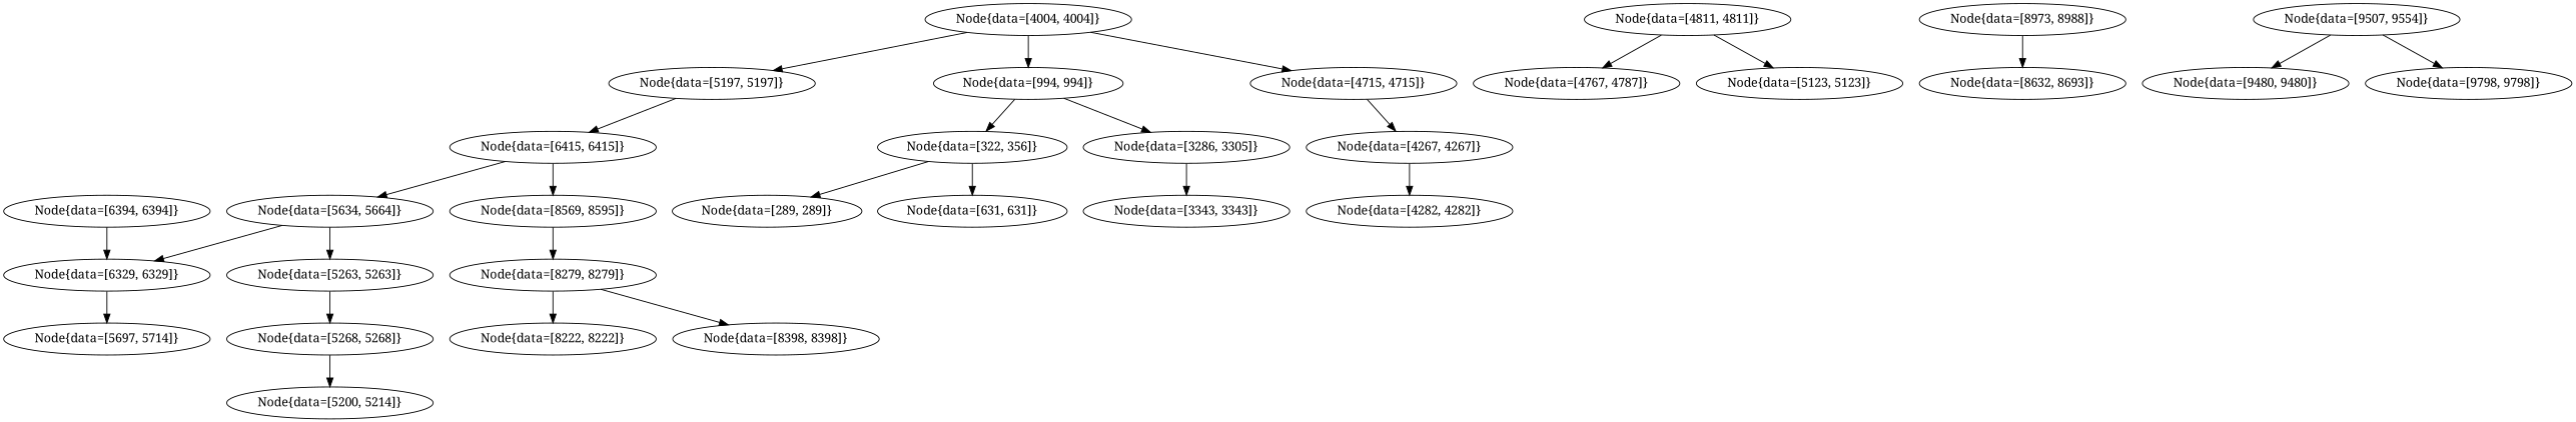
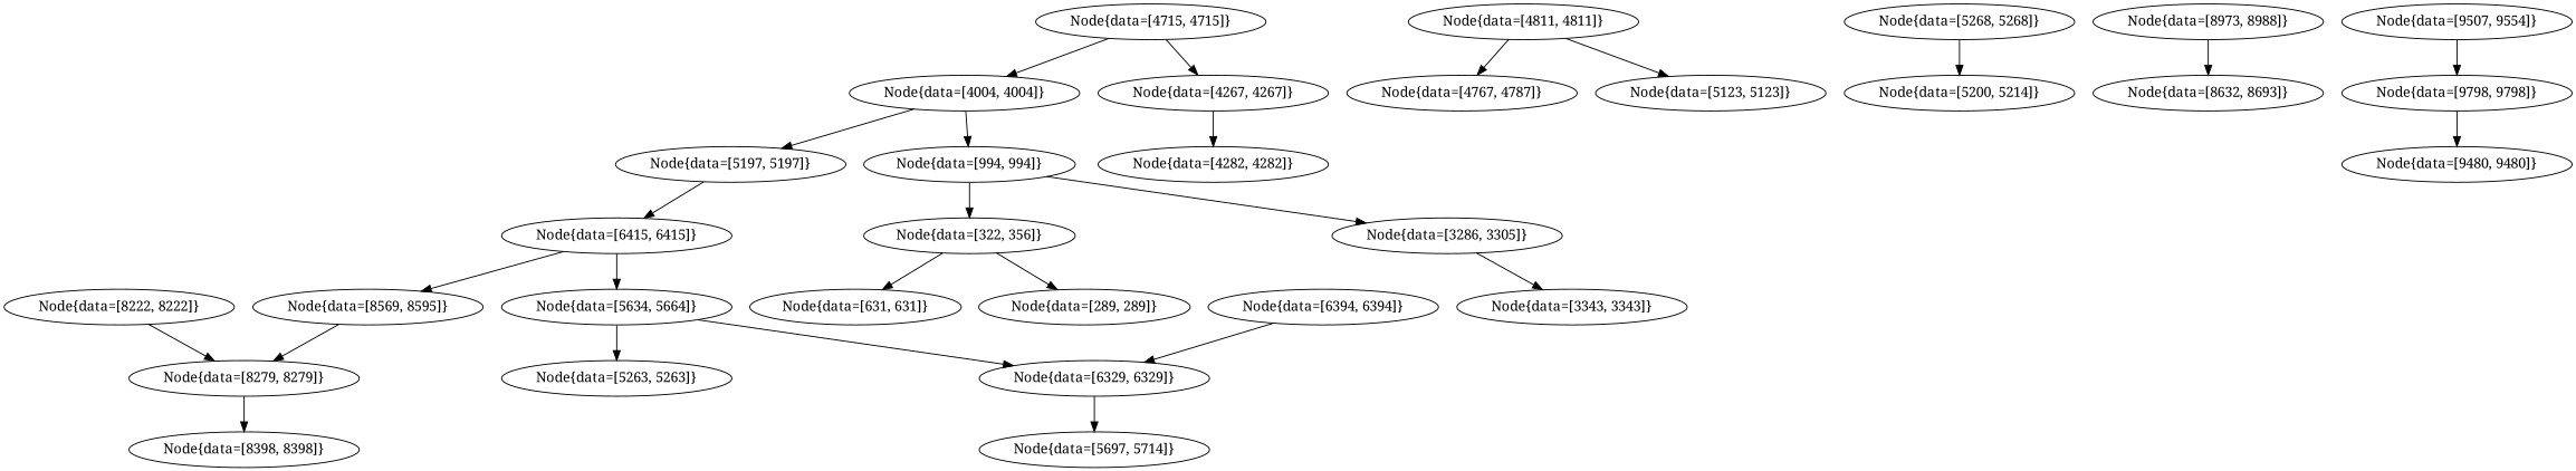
  digraph {
    fontname="Noto Serif"
    node [fontname="Noto Serif"]
    edge [fontname="Noto Serif"]
    n1 [label="Node{data=[5197, 5197]}"]
    n2 [label="Node{data=[6415, 6415]}"]
    n3 [label="Node{data=[4004, 4004]}"]
    n4 [label="Node{data=[994, 994]}"]
    n5 [label="Node{data=[4715, 4715]}"]
    n6 [label="Node{data=[5634, 5664]}"]
    n7 [label="Node{data=[8569, 8595]}"]
    n8 [label="Node{data=[322, 356]}"]
    n9 [label="Node{data=[3286, 3305]}"]
    n10 [label="Node{data=[4267, 4267]}"]
    n11 [label="Node{data=[289, 289]}"]
    n12 [label="Node{data=[631, 631]}"]
    n13 [label="Node{data=[3343, 3343]}"]
    n14 [label="Node{data=[4282, 4282]}"]
    n15 [label="Node{data=[4811, 4811]}"]
    n16 [label="Node{data=[4767, 4787]}"]
    n17 [label="Node{data=[5123, 5123]}"]
    n18 [label="Node{data=[5263, 5263]}"]
    n19 [label="Node{data=[6329, 6329]}"]
    n20 [label="Node{data=[8279, 8279]}"]
    n21 [label="Node{data=[5268, 5268]}"]
    n22 [label="Node{data=[5697, 5714]}"]
    n23 [label="Node{data=[5200, 5214]}"]
    n24 [label="Node{data=[6394, 6394]}"]
    n25 [label="Node{data=[8222, 8222]}"]
    n26 [label="Node{data=[8398, 8398]}"]
    n27 [label="Node{data=[8973, 8988]}"]
    n28 [label="Node{data=[8632, 8693]}"]
    n29 [label="Node{data=[9507, 9554]}"]
    n30 [label="Node{data=[9480, 9480]}"]
    n31 [label="Node{data=[9798, 9798]}"]
    n1 -> n2
    n2 -> n6
    n2 -> n7
    n3 -> n1
    n3 -> n4
-   n3 -> n5
+   n5 -> n3
    n4 -> n8
    n4 -> n9
    n5 -> n10
    n6 -> n18
    n6 -> n19
    n7 -> n20
    n8 -> n11
    n8 -> n12
    n9 -> n13
    n10 -> n14
    n15 -> n16
    n15 -> n17
-   n18 -> n21
    n19 -> n22
-   n20 -> n25
+   n25 -> n20
    n20 -> n26
    n21 -> n23
    n24 -> n19
    n27 -> n28
-   n29 -> n30
+   n31 -> n30
    n29 -> n31
  }
